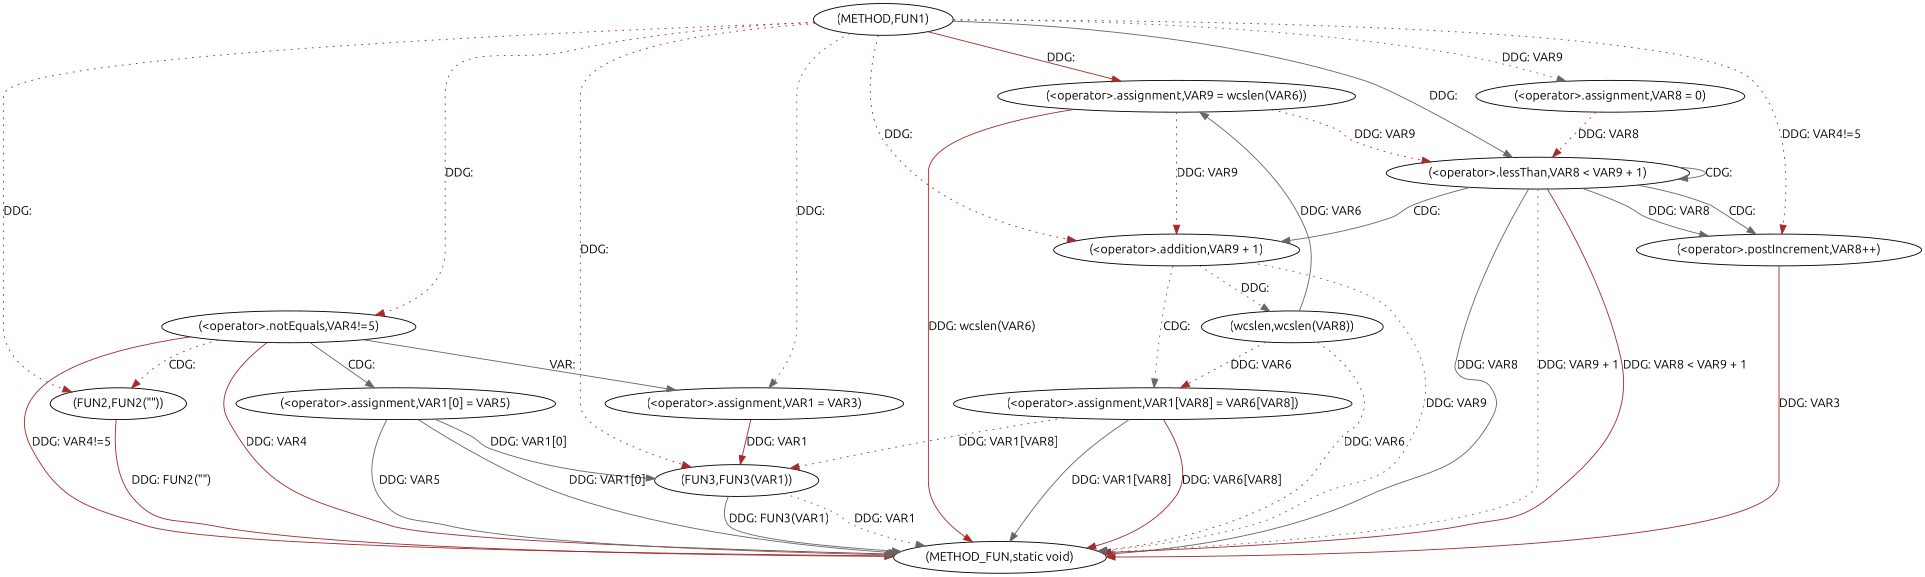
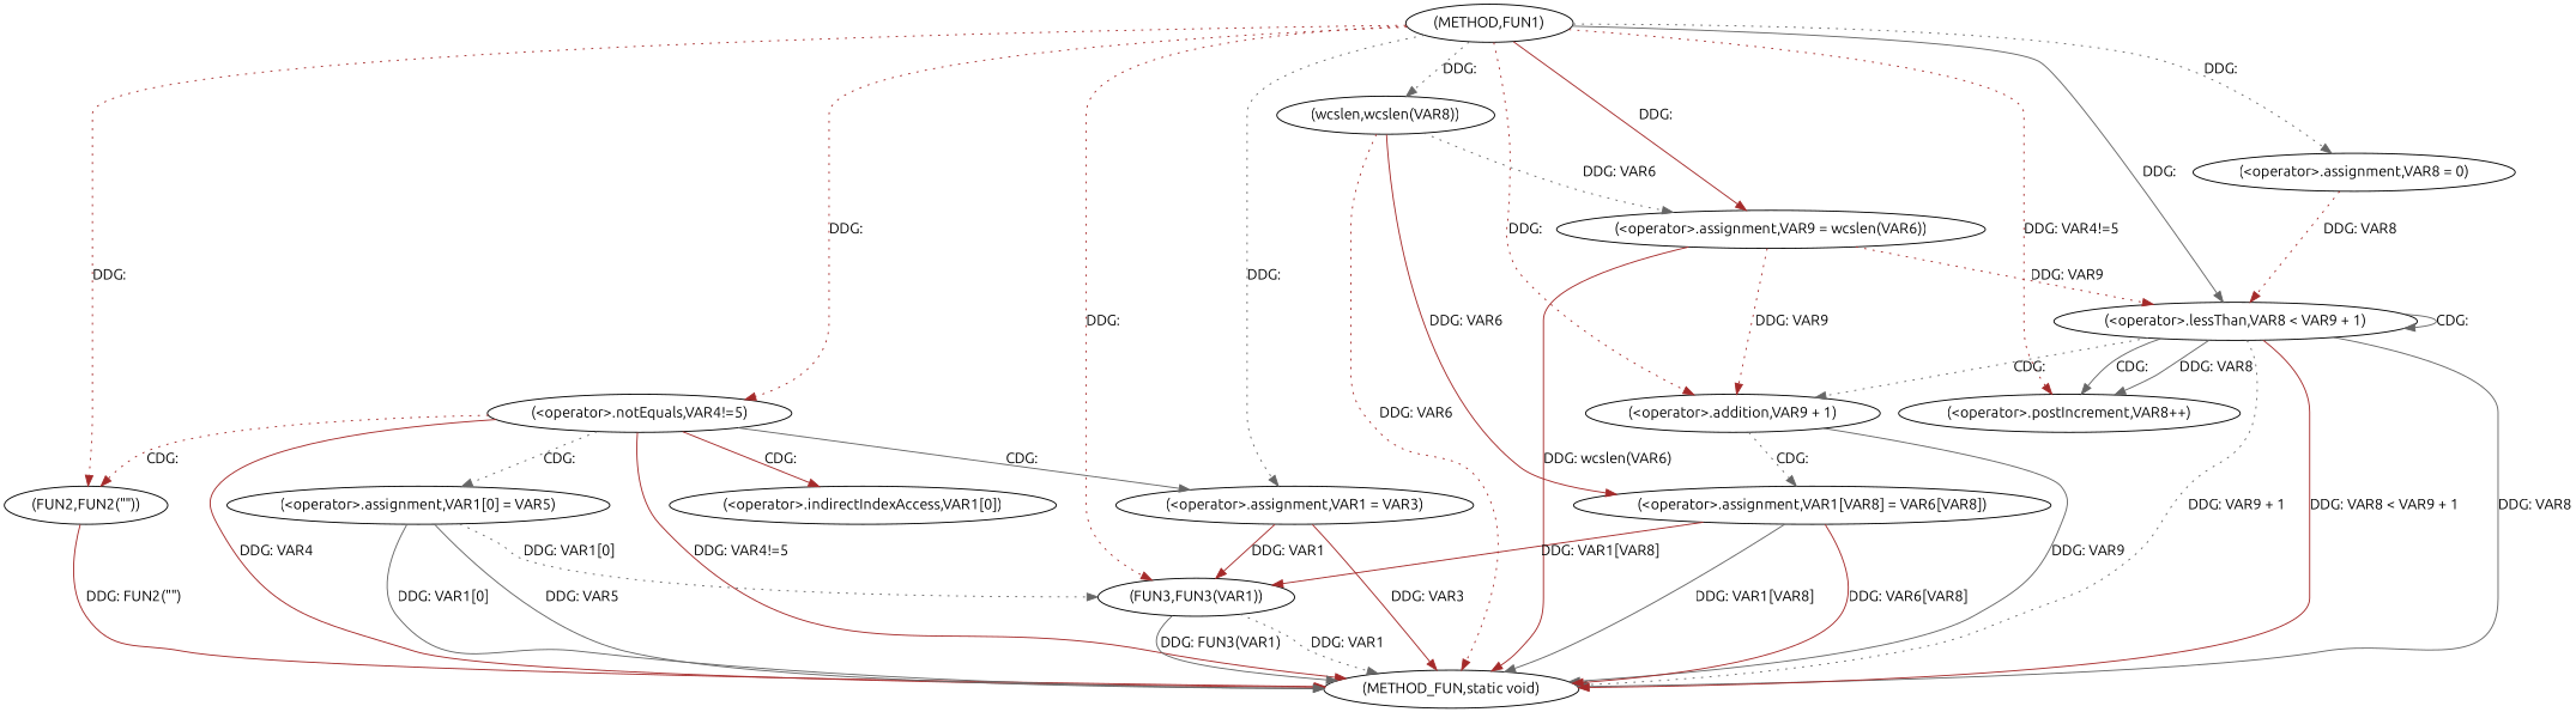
  digraph {
    fontname=Ubuntu
    node [fontname=Ubuntu]
    edge [color=brown fontname=Ubuntu style=solid]
    n1 [label="(METHOD,FUN1)"]
    n2 [label="(<operator>.notEquals,VAR4!=5)"]
    n3 [label="(FUN2,FUN2(\"\"))"]
    n4 [label="(<operator>.assignment,VAR1 = VAR3)"]
    n5 [label="(<operator>.assignment,VAR9 = wcslen(VAR6))"]
    n6 [label="(wcslen,wcslen(VAR8))"]
    n7 [label="(<operator>.assignment,VAR8 = 0)"]
    n8 [label="(<operator>.lessThan,VAR8 < VAR9 + 1)"]
    n9 [label="(<operator>.addition,VAR9 + 1)"]
    n10 [label="(<operator>.postIncrement,VAR8++)"]
    n11 [label="(FUN3,FUN3(VAR1))"]
    n12 [label="(<operator>.assignment,VAR1[0] = VAR5)"]
    n13 [label="(METHOD_FUN,static void)"]
+   n14 [label="(<operator>.indirectIndexAccess,VAR1[0])"]
    n15 [label="(<operator>.assignment,VAR1[VAR8] = VAR6[VAR8])"]
    n1 -> n2 [label="DDG: " style=dotted]
    n1 -> n3 [label="DDG: " style=dotted]
    n1 -> n4 [color=gray40 label="DDG: " style=dotted]
    n1 -> n5 [label="DDG: "]
-   n9 -> n6 [color=gray40 label="DDG: " style=dotted]
-   n1 -> n7 [color=gray40 label="DDG: VAR9" style=dotted]
+   n1 -> n6 [color=gray40 label="DDG: " style=dotted]
+   n1 -> n7 [color=gray40 label="DDG: " style=dotted]
    n1 -> n8 [color=gray40 label="DDG: "]
    n1 -> n9 [label="DDG: " style=dotted]
    n1 -> n10 [label="DDG: VAR4!=5" style=dotted]
    n1 -> n11 [label="DDG: " style=dotted]
    n2 -> n3 [label="CDG: " style=dotted]
-   n2 -> n4 [color=gray40 label="VAR: "]
-   n2 -> n12 [color=gray40 label="CDG: "]
+   n2 -> n4 [color=gray40 label="CDG: "]
+   n2 -> n12 [color=gray40 label="CDG: " style=dotted]
    n2 -> n13 [label="DDG: VAR4"]
    n2 -> n13 [label="DDG: VAR4!=5"]
+   n2 -> n14 [label="CDG: "]
    n3 -> n13 [label="DDG: FUN2(\"\")"]
    n4 -> n11 [label="DDG: VAR1"]
-   n10 -> n13 [label="DDG: VAR3"]
+   n4 -> n13 [label="DDG: VAR3"]
    n5 -> n8 [label="DDG: VAR9" style=dotted]
    n5 -> n9 [label="DDG: VAR9" style=dotted]
    n5 -> n13 [label="DDG: wcslen(VAR6)"]
-   n6 -> n5 [color=gray40 label="DDG: VAR6"]
+   n6 -> n5 [color=gray40 label="DDG: VAR6" style=dotted]
    n6 -> n13 [label="DDG: VAR6" style=dotted]
-   n6 -> n15 [label="DDG: VAR6" style=dotted]
+   n6 -> n15 [label="DDG: VAR6"]
    n7 -> n8 [label="DDG: VAR8" style=dotted]
    n8 -> n8 [color=gray40 label="CDG: "]
-   n8 -> n9 [color=gray40 label="CDG: "]
+   n8 -> n9 [color=gray40 label="CDG: " style=dotted]
    n8 -> n10 [color=gray40 label="DDG: VAR8"]
    n8 -> n10 [color=gray40 label="CDG: "]
    n8 -> n13 [color=gray40 label="DDG: VAR8"]
    n8 -> n13 [color=gray40 label="DDG: VAR9 + 1" style=dotted]
    n8 -> n13 [label="DDG: VAR8 < VAR9 + 1"]
-   n9 -> n13 [color=gray40 label="DDG: VAR9" style=dotted]
+   n9 -> n13 [color=gray40 label="DDG: VAR9"]
    n9 -> n15 [color=gray40 label="CDG: " style=dotted]
    n11 -> n13 [color=gray40 label="DDG: VAR1" style=dotted]
    n11 -> n13 [color=gray40 label="DDG: FUN3(VAR1)"]
-   n12 -> n11 [color=gray40 label="DDG: VAR1[0]"]
+   n12 -> n11 [color=gray40 label="DDG: VAR1[0]" style=dotted]
    n12 -> n13 [color=gray40 label="DDG: VAR5"]
    n12 -> n13 [color=gray40 label="DDG: VAR1[0]"]
-   n15 -> n11 [label="DDG: VAR1[VAR8]" style=dotted]
+   n15 -> n11 [label="DDG: VAR1[VAR8]"]
    n15 -> n13 [label="DDG: VAR6[VAR8]"]
    n15 -> n13 [color=gray40 label="DDG: VAR1[VAR8]"]
  }
